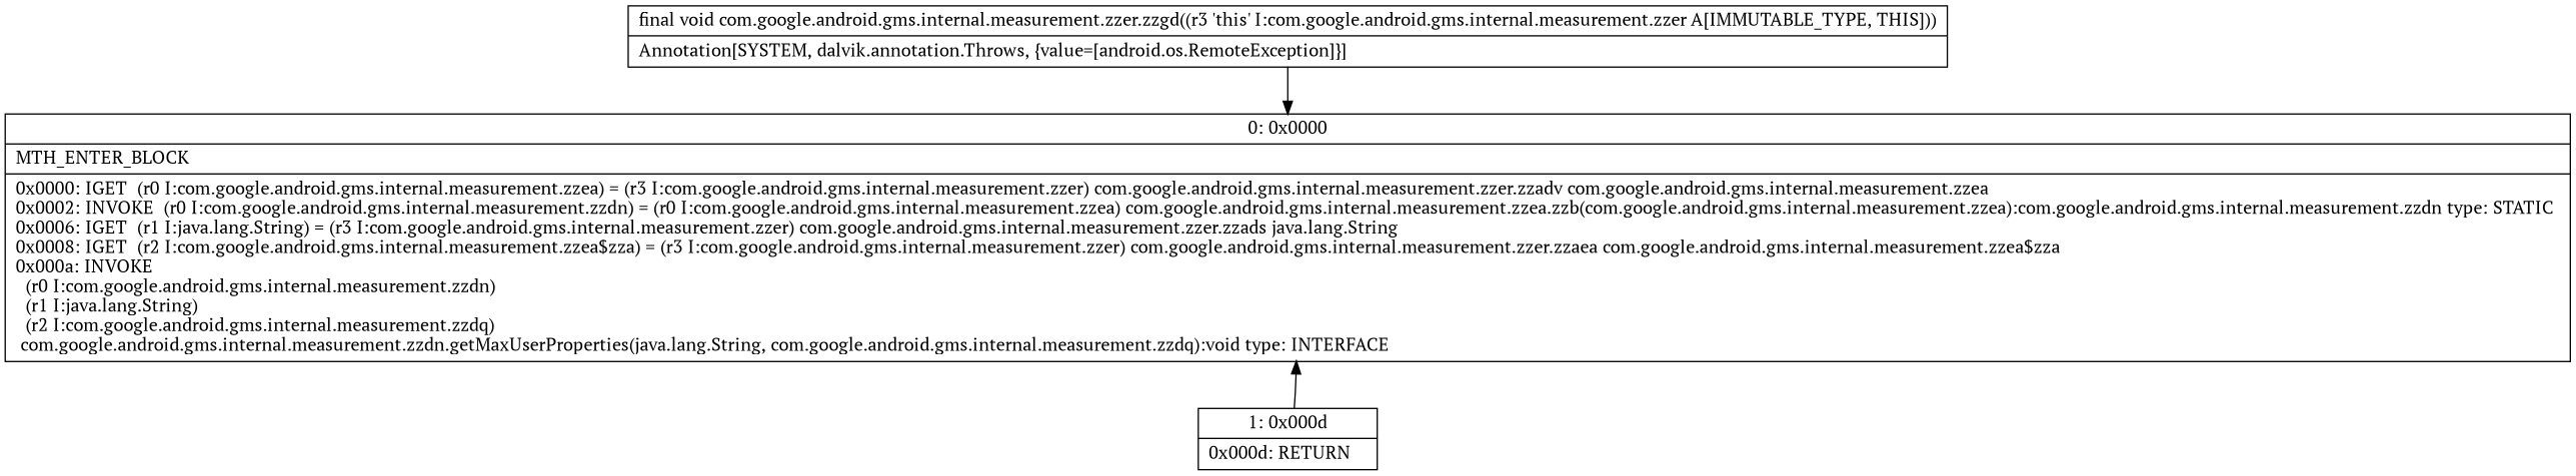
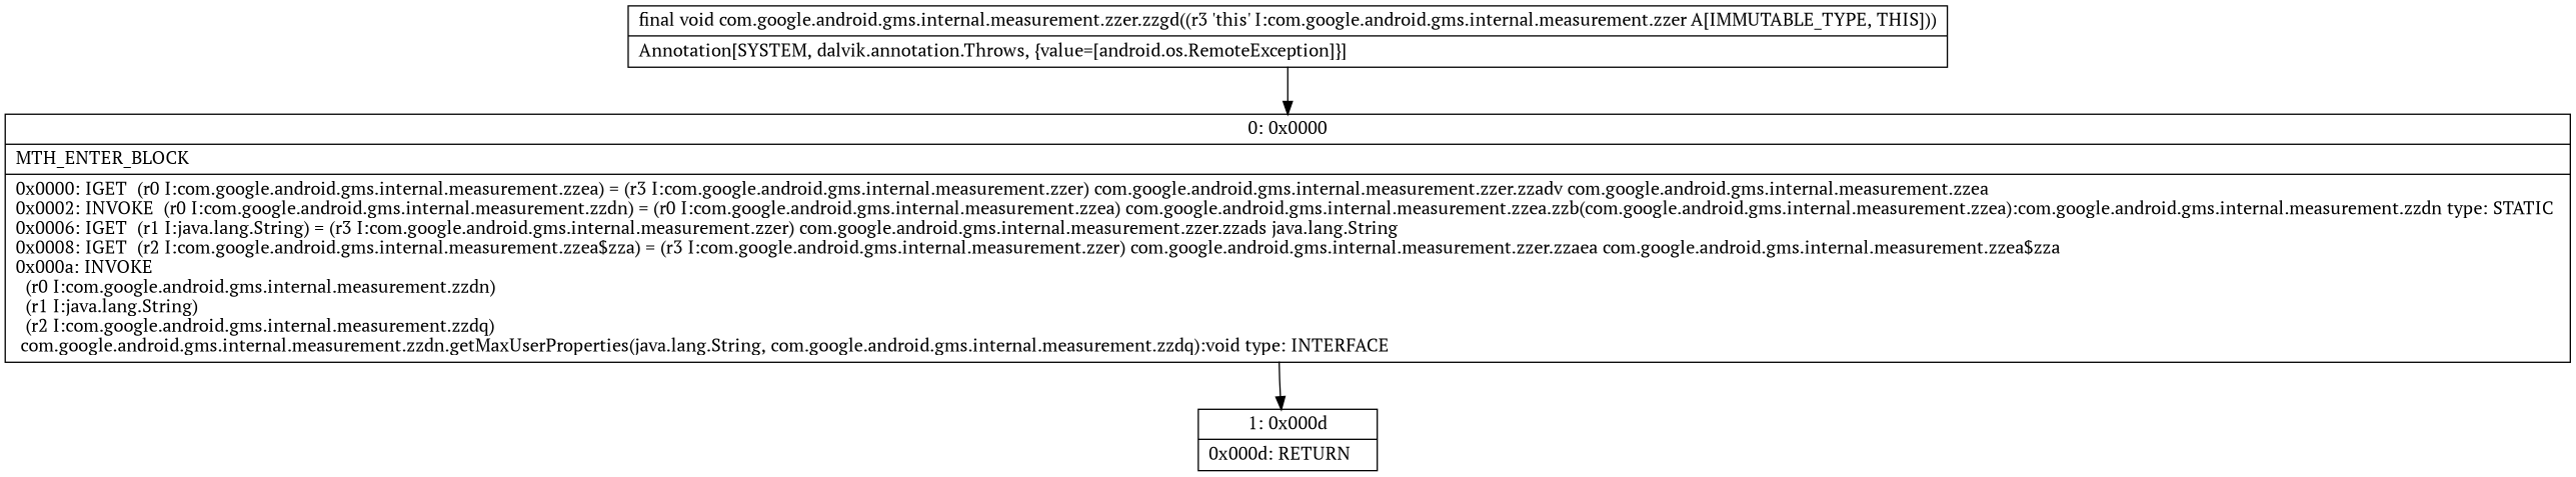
  digraph {
    fontname="PT Serif"
    node [shape=record fontname="PT Serif"]
    edge [fontname="PT Serif"]
    n1 [label="{0\:\ 0x0000|MTH_ENTER_BLOCK\l|0x0000: IGET  (r0 I:com.google.android.gms.internal.measurement.zzea) = (r3 I:com.google.android.gms.internal.measurement.zzer) com.google.android.gms.internal.measurement.zzer.zzadv com.google.android.gms.internal.measurement.zzea \l0x0002: INVOKE  (r0 I:com.google.android.gms.internal.measurement.zzdn) = (r0 I:com.google.android.gms.internal.measurement.zzea) com.google.android.gms.internal.measurement.zzea.zzb(com.google.android.gms.internal.measurement.zzea):com.google.android.gms.internal.measurement.zzdn type: STATIC \l0x0006: IGET  (r1 I:java.lang.String) = (r3 I:com.google.android.gms.internal.measurement.zzer) com.google.android.gms.internal.measurement.zzer.zzads java.lang.String \l0x0008: IGET  (r2 I:com.google.android.gms.internal.measurement.zzea$zza) = (r3 I:com.google.android.gms.internal.measurement.zzer) com.google.android.gms.internal.measurement.zzer.zzaea com.google.android.gms.internal.measurement.zzea$zza \l0x000a: INVOKE  \l  (r0 I:com.google.android.gms.internal.measurement.zzdn)\l  (r1 I:java.lang.String)\l  (r2 I:com.google.android.gms.internal.measurement.zzdq)\l com.google.android.gms.internal.measurement.zzdn.getMaxUserProperties(java.lang.String, com.google.android.gms.internal.measurement.zzdq):void type: INTERFACE \l}"]
    n2 [label="{1\:\ 0x000d|0x000d: RETURN   \l}"]
    n3 [label="{final void com.google.android.gms.internal.measurement.zzer.zzgd((r3 'this' I:com.google.android.gms.internal.measurement.zzer A[IMMUTABLE_TYPE, THIS]))  | Annotation[SYSTEM, dalvik.annotation.Throws, \{value=[android.os.RemoteException]\}]\l}"]
-   n2 -> n1
+   n1 -> n2
    n3 -> n1
  }
